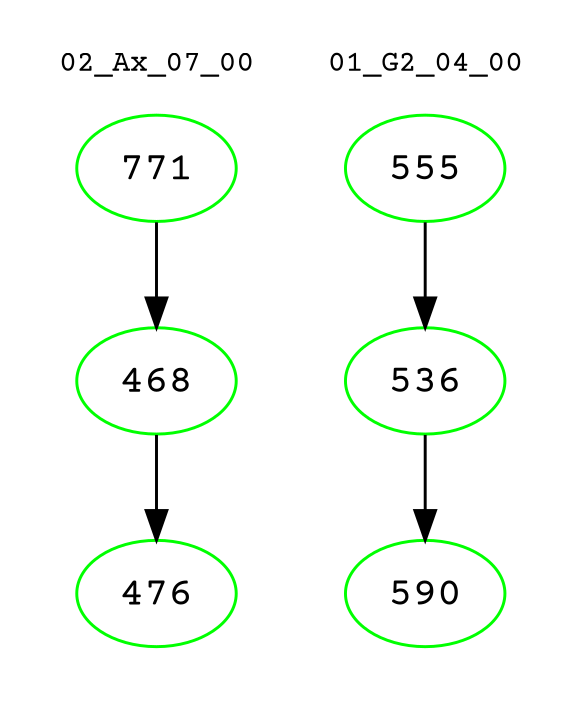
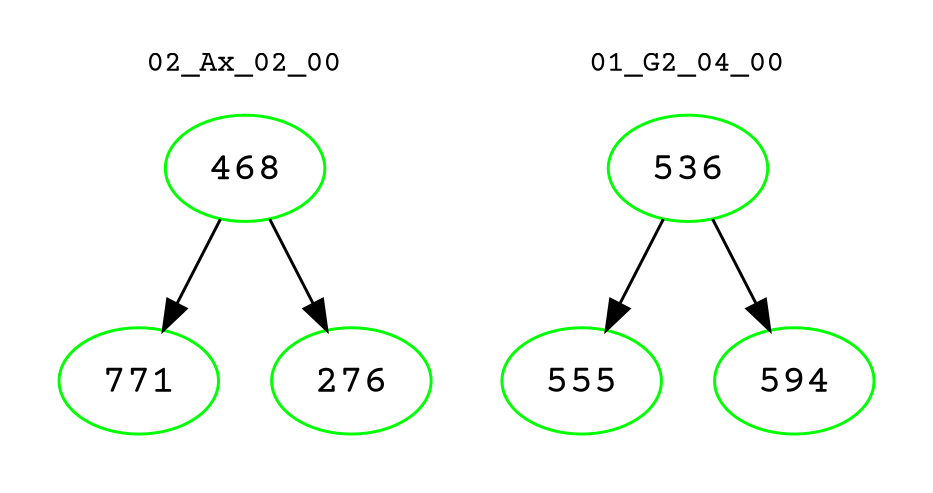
  digraph {
    fontname="Courier Prime"
    node [color=green fontname="Courier Prime"]
    edge [color=black fontname="Courier Prime"]
    n1 [label=771]
    n2 [label=468]
-   n3 [label=476]
+   n3 [label=276]
    n4 [label=555]
    n5 [label=536]
-   n6 [label=590]
+   n6 [label=594]
    subgraph cluster_1 {
      color=white
      fontsize=10
-     label="02_Ax_07_00"
+     label="02_Ax_02_00"
      n1
      n2
      n3
    }
    subgraph cluster_2 {
      color=white
      fontsize=10
      label="01_G2_04_00"
      n4
      n5
      n6
    }
-   n1 -> n2
+   n2 -> n1
    n2 -> n3
-   n4 -> n5
+   n5 -> n4
    n5 -> n6
  }
